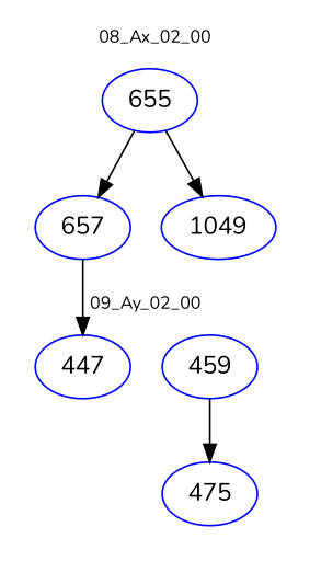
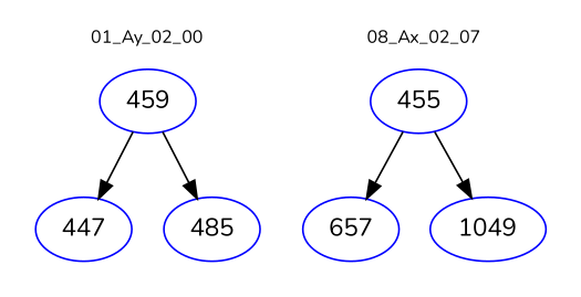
  digraph {
    fontname=Nunito
    node [color=blue fontname=Nunito]
    edge [color=black fontname=Nunito]
    n1 [label=459]
    n2 [label=447]
-   n3 [label=475]
-   n4 [label=655]
+   n3 [label=485]
+   n4 [label=455]
    n5 [label=657]
    n6 [label=1049]
    subgraph cluster_1 {
      color=white
      fontsize=10
-     label="09_Ay_02_00"
+     label="01_Ay_02_00"
      n1
      n2
      n3
    }
    subgraph cluster_2 {
      color=white
      fontsize=10
-     label="08_Ax_02_00"
+     label="08_Ax_02_07"
      n4
      n5
      n6
    }
-   n5 -> n2
+   n1 -> n2
    n1 -> n3
    n4 -> n5
    n4 -> n6
  }
